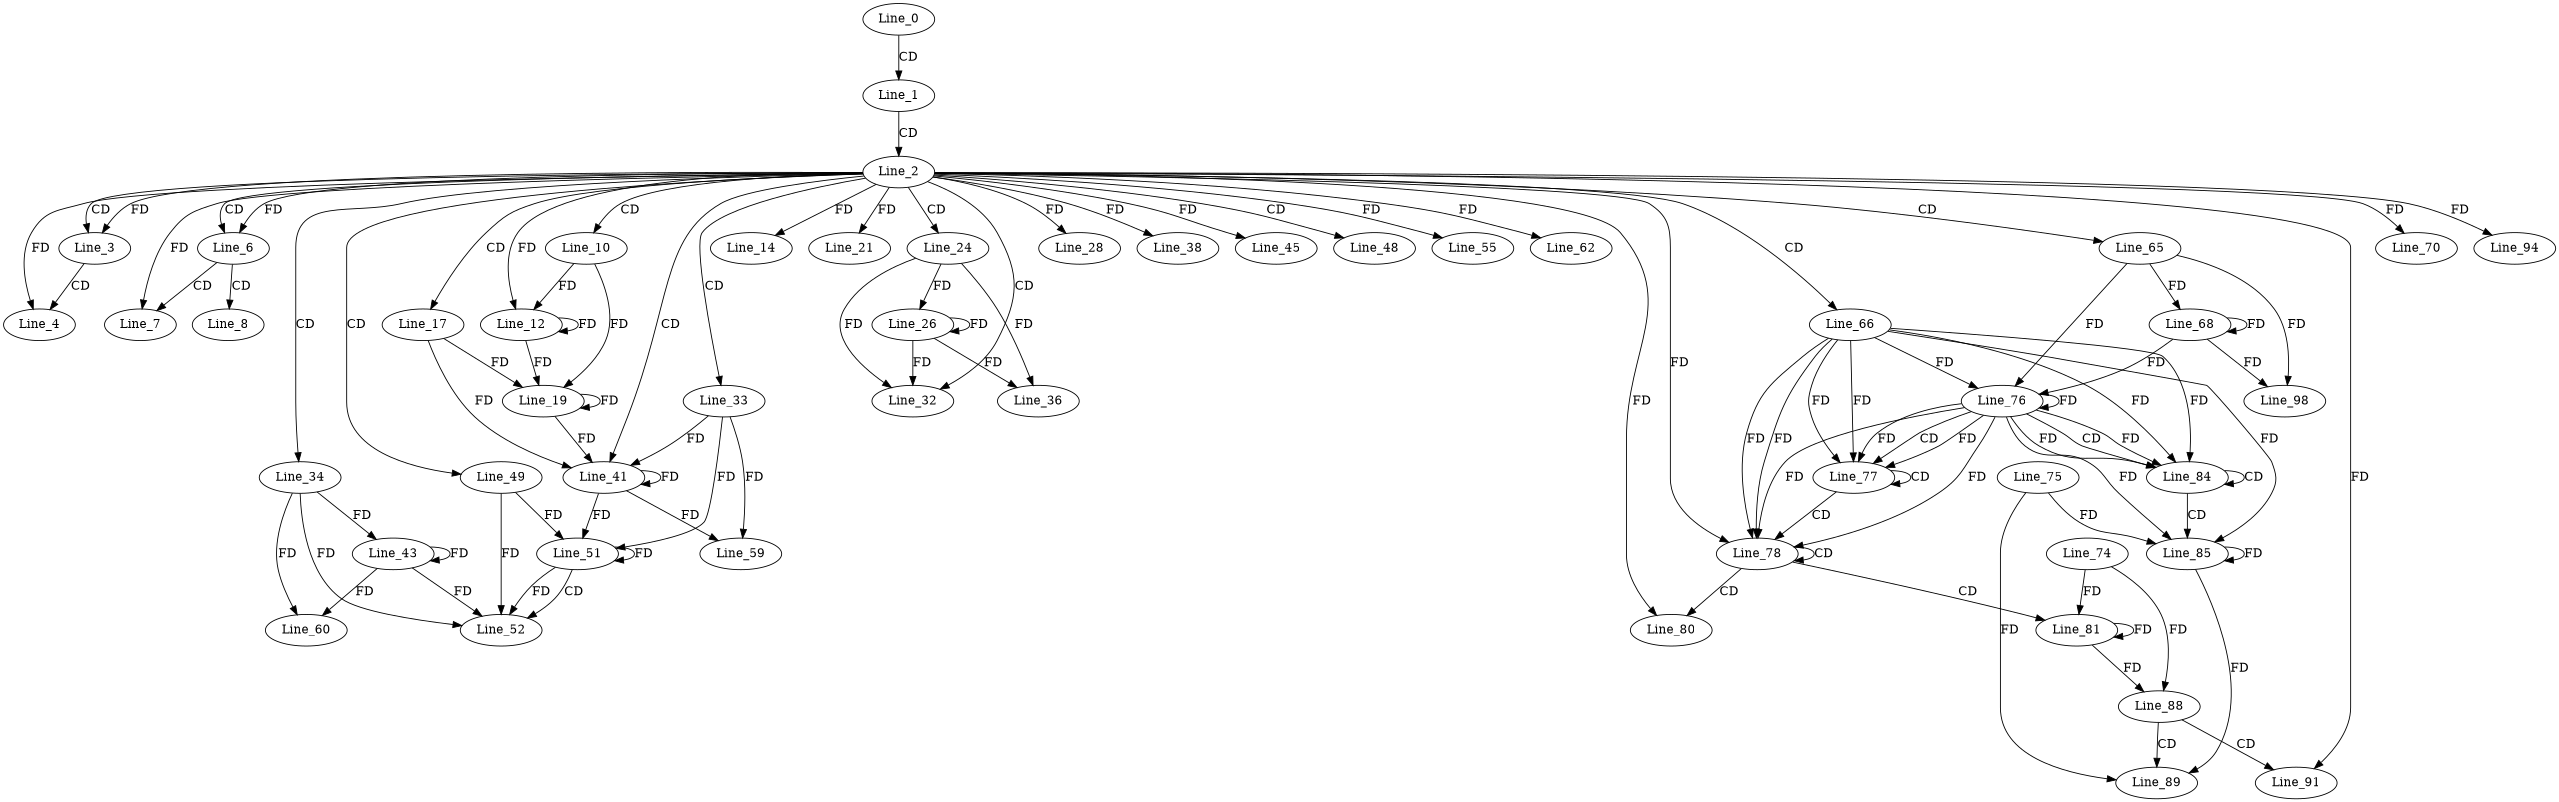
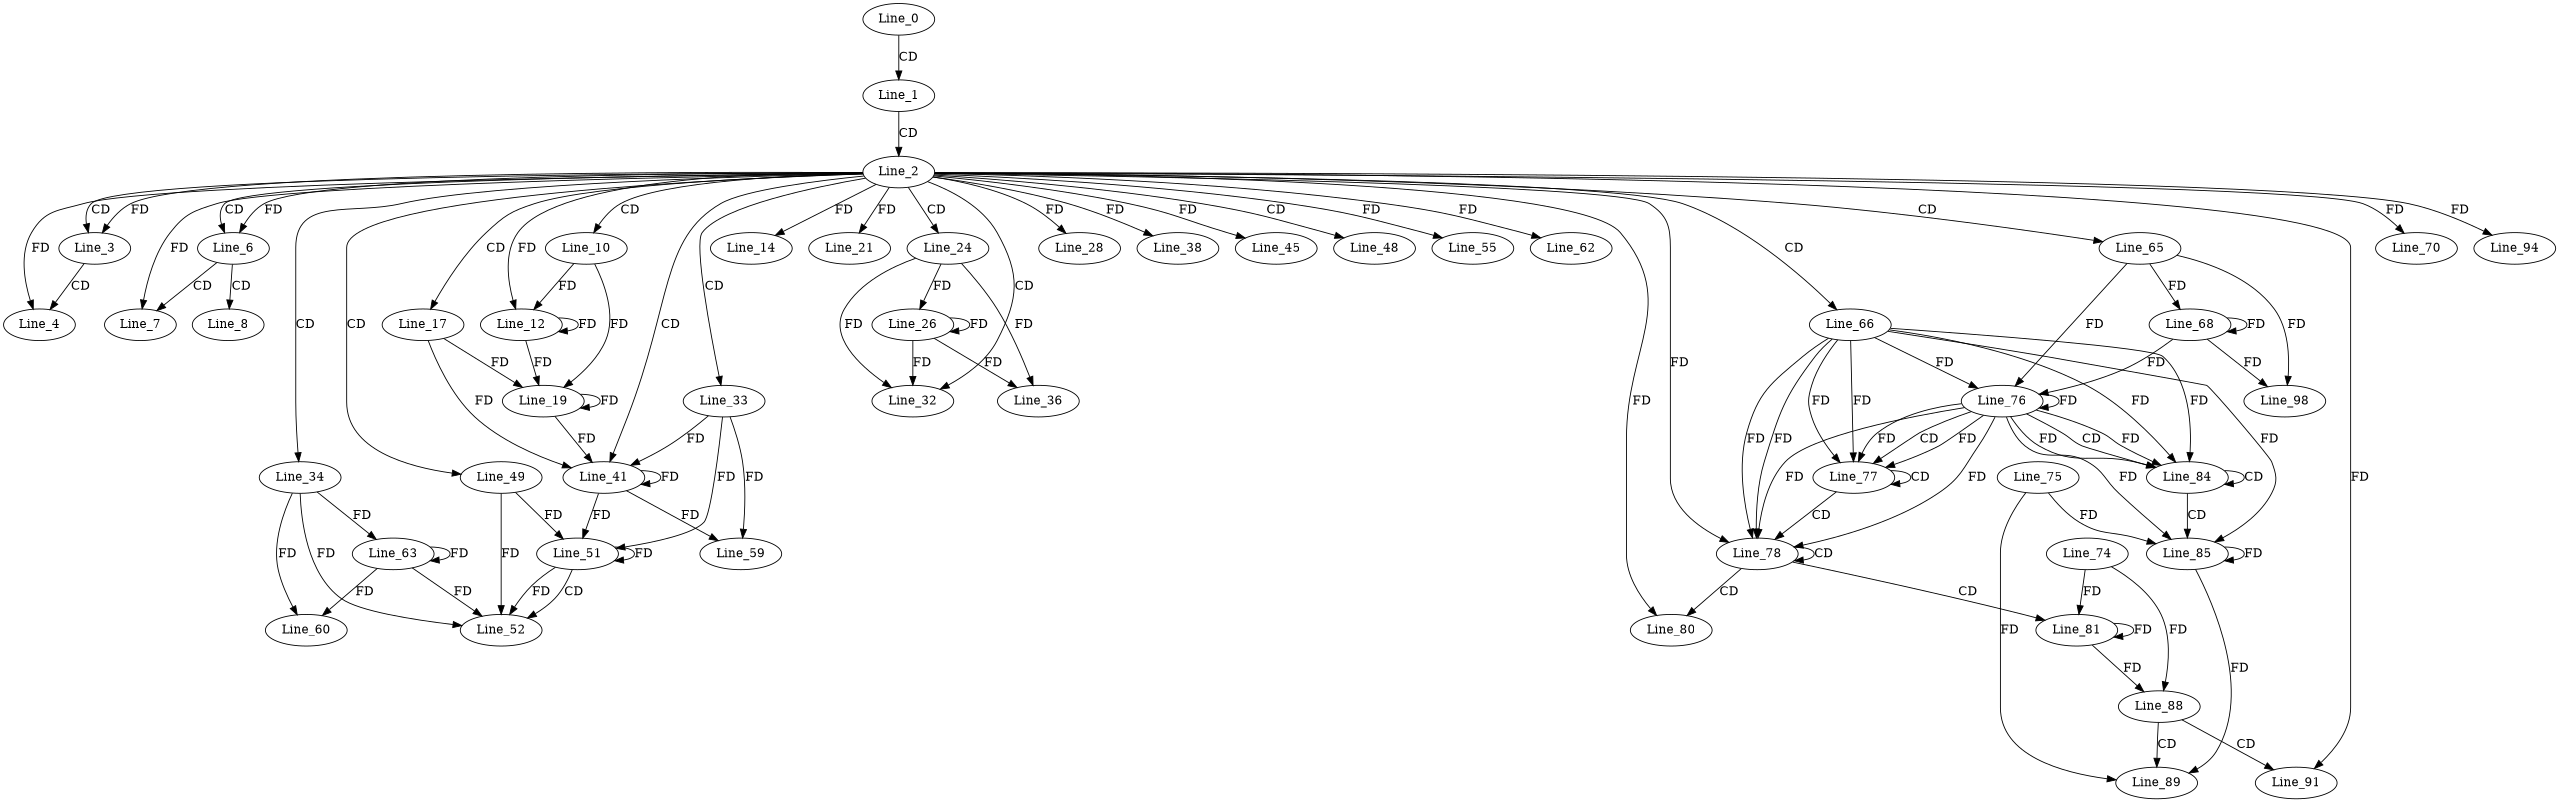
  digraph {
    Line_0
    Line_1
    Line_2
    Line_3
    Line_4
    Line_6
    Line_7
    Line_10
    Line_12
    Line_14
    Line_17
    Line_21
    Line_24
    Line_28
    Line_32
    Line_33
    Line_34
    Line_38
    Line_41
    Line_45
    Line_48
    Line_49
    Line_55
    Line_62
    Line_65
    Line_66
    Line_70
    Line_78
    Line_80
    Line_91
    Line_94
    Line_8
    Line_19
    Line_26
    Line_36
    Line_51
    Line_59
-   Line_43
+   Line_43 [label=Line_63]
    Line_52
    Line_60
    Line_68
    Line_76
    Line_98
    Line_77
    Line_84
    Line_85
    Line_81
    Line_89
    Line_88
    Line_74
    Line_75
    Line_0 -> Line_1 [label=CD]
    Line_1 -> Line_2 [label=CD]
    Line_2 -> Line_3 [label=CD]
    Line_2 -> Line_3 [label=FD]
    Line_2 -> Line_4 [label=FD]
    Line_2 -> Line_6 [label=CD]
    Line_2 -> Line_6 [label=FD]
    Line_2 -> Line_7 [label=FD]
    Line_2 -> Line_10 [label=CD]
    Line_2 -> Line_12 [label=FD]
    Line_2 -> Line_14 [label=FD]
    Line_2 -> Line_17 [label=CD]
    Line_2 -> Line_21 [label=FD]
    Line_2 -> Line_24 [label=CD]
    Line_2 -> Line_28 [label=FD]
    Line_2 -> Line_32 [label=CD]
    Line_2 -> Line_33 [label=CD]
    Line_2 -> Line_34 [label=CD]
    Line_2 -> Line_38 [label=FD]
    Line_2 -> Line_41 [label=CD]
    Line_2 -> Line_45 [label=FD]
    Line_2 -> Line_48 [label=CD]
    Line_2 -> Line_49 [label=CD]
    Line_2 -> Line_55 [label=FD]
    Line_2 -> Line_62 [label=FD]
    Line_2 -> Line_65 [label=CD]
    Line_2 -> Line_66 [label=CD]
    Line_2 -> Line_70 [label=FD]
    Line_2 -> Line_78 [label=FD]
    Line_2 -> Line_80 [label=FD]
    Line_2 -> Line_91 [label=FD]
    Line_2 -> Line_94 [label=FD]
    Line_3 -> Line_4 [label=CD]
    Line_6 -> Line_7 [label=CD]
    Line_6 -> Line_8 [label=CD]
    Line_10 -> Line_12 [label=FD]
    Line_10 -> Line_19 [label=FD]
    Line_12 -> Line_12 [label=FD]
    Line_12 -> Line_19 [label=FD]
    Line_17 -> Line_41 [label=FD]
    Line_17 -> Line_19 [label=FD]
    Line_24 -> Line_32 [label=FD]
    Line_24 -> Line_26 [label=FD]
    Line_24 -> Line_36 [label=FD]
    Line_33 -> Line_41 [label=FD]
    Line_33 -> Line_51 [label=FD]
    Line_33 -> Line_59 [label=FD]
    Line_34 -> Line_43 [label=FD]
    Line_34 -> Line_52 [label=FD]
    Line_34 -> Line_60 [label=FD]
    Line_41 -> Line_41 [label=FD]
    Line_41 -> Line_51 [label=FD]
    Line_41 -> Line_59 [label=FD]
    Line_49 -> Line_51 [label=FD]
    Line_49 -> Line_52 [label=FD]
    Line_65 -> Line_68 [label=FD]
    Line_65 -> Line_76 [label=FD]
    Line_65 -> Line_98 [label=FD]
    Line_66 -> Line_78 [label=FD]
    Line_66 -> Line_78 [label=FD]
    Line_66 -> Line_76 [label=FD]
    Line_66 -> Line_77 [label=FD]
    Line_66 -> Line_77 [label=FD]
    Line_66 -> Line_84 [label=FD]
    Line_66 -> Line_84 [label=FD]
    Line_66 -> Line_85 [label=FD]
    Line_78 -> Line_78 [label=CD]
    Line_78 -> Line_80 [label=CD]
    Line_78 -> Line_81 [label=CD]
    Line_19 -> Line_41 [label=FD]
    Line_19 -> Line_19 [label=FD]
    Line_26 -> Line_32 [label=FD]
    Line_26 -> Line_26 [label=FD]
    Line_26 -> Line_36 [label=FD]
    Line_51 -> Line_51 [label=FD]
    Line_51 -> Line_52 [label=CD]
    Line_51 -> Line_52 [label=FD]
    Line_43 -> Line_43 [label=FD]
    Line_43 -> Line_52 [label=FD]
    Line_43 -> Line_60 [label=FD]
    Line_68 -> Line_68 [label=FD]
    Line_68 -> Line_76 [label=FD]
    Line_68 -> Line_98 [label=FD]
    Line_76 -> Line_78 [label=FD]
    Line_76 -> Line_78 [label=FD]
    Line_76 -> Line_76 [label=FD]
    Line_76 -> Line_77 [label=CD]
    Line_76 -> Line_77 [label=FD]
    Line_76 -> Line_77 [label=FD]
    Line_76 -> Line_84 [label=CD]
    Line_76 -> Line_84 [label=FD]
    Line_76 -> Line_84 [label=FD]
    Line_76 -> Line_85 [label=FD]
    Line_77 -> Line_78 [label=CD]
    Line_77 -> Line_77 [label=CD]
    Line_84 -> Line_84 [label=CD]
    Line_84 -> Line_85 [label=CD]
    Line_85 -> Line_85 [label=FD]
    Line_85 -> Line_89 [label=FD]
    Line_81 -> Line_81 [label=FD]
    Line_81 -> Line_88 [label=FD]
    Line_88 -> Line_91 [label=CD]
    Line_88 -> Line_89 [label=CD]
    Line_74 -> Line_81 [label=FD]
    Line_74 -> Line_88 [label=FD]
    Line_75 -> Line_85 [label=FD]
    Line_75 -> Line_89 [label=FD]
  }
